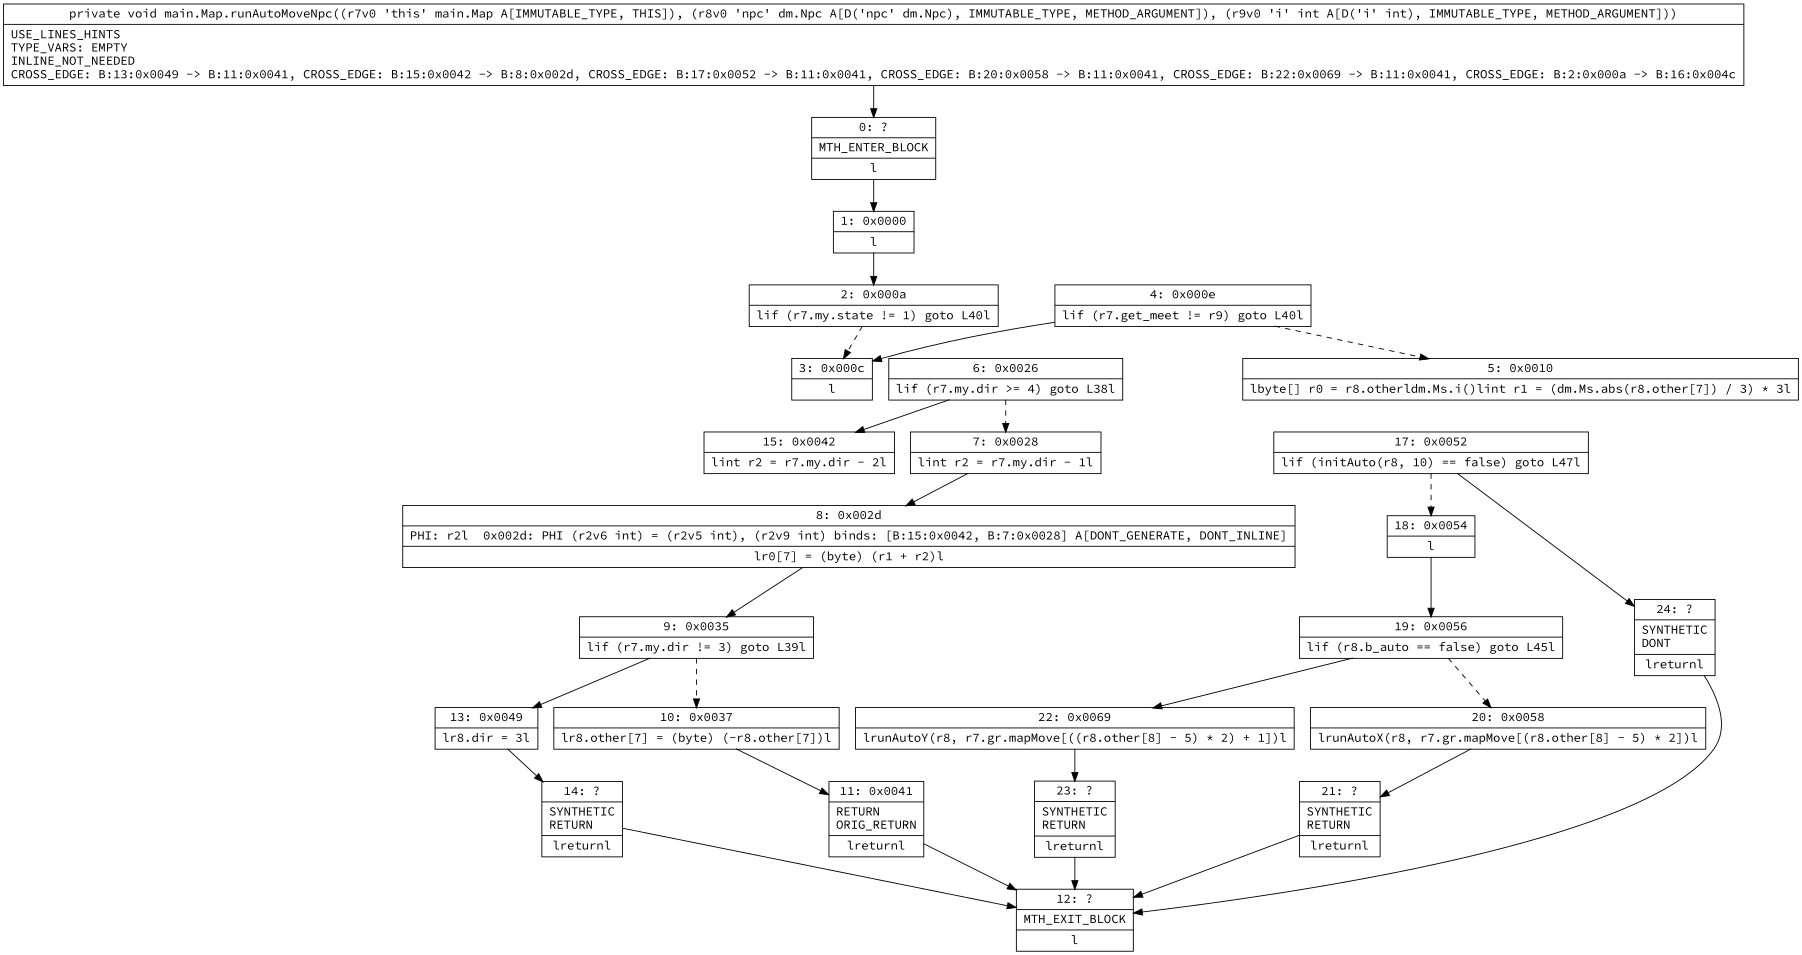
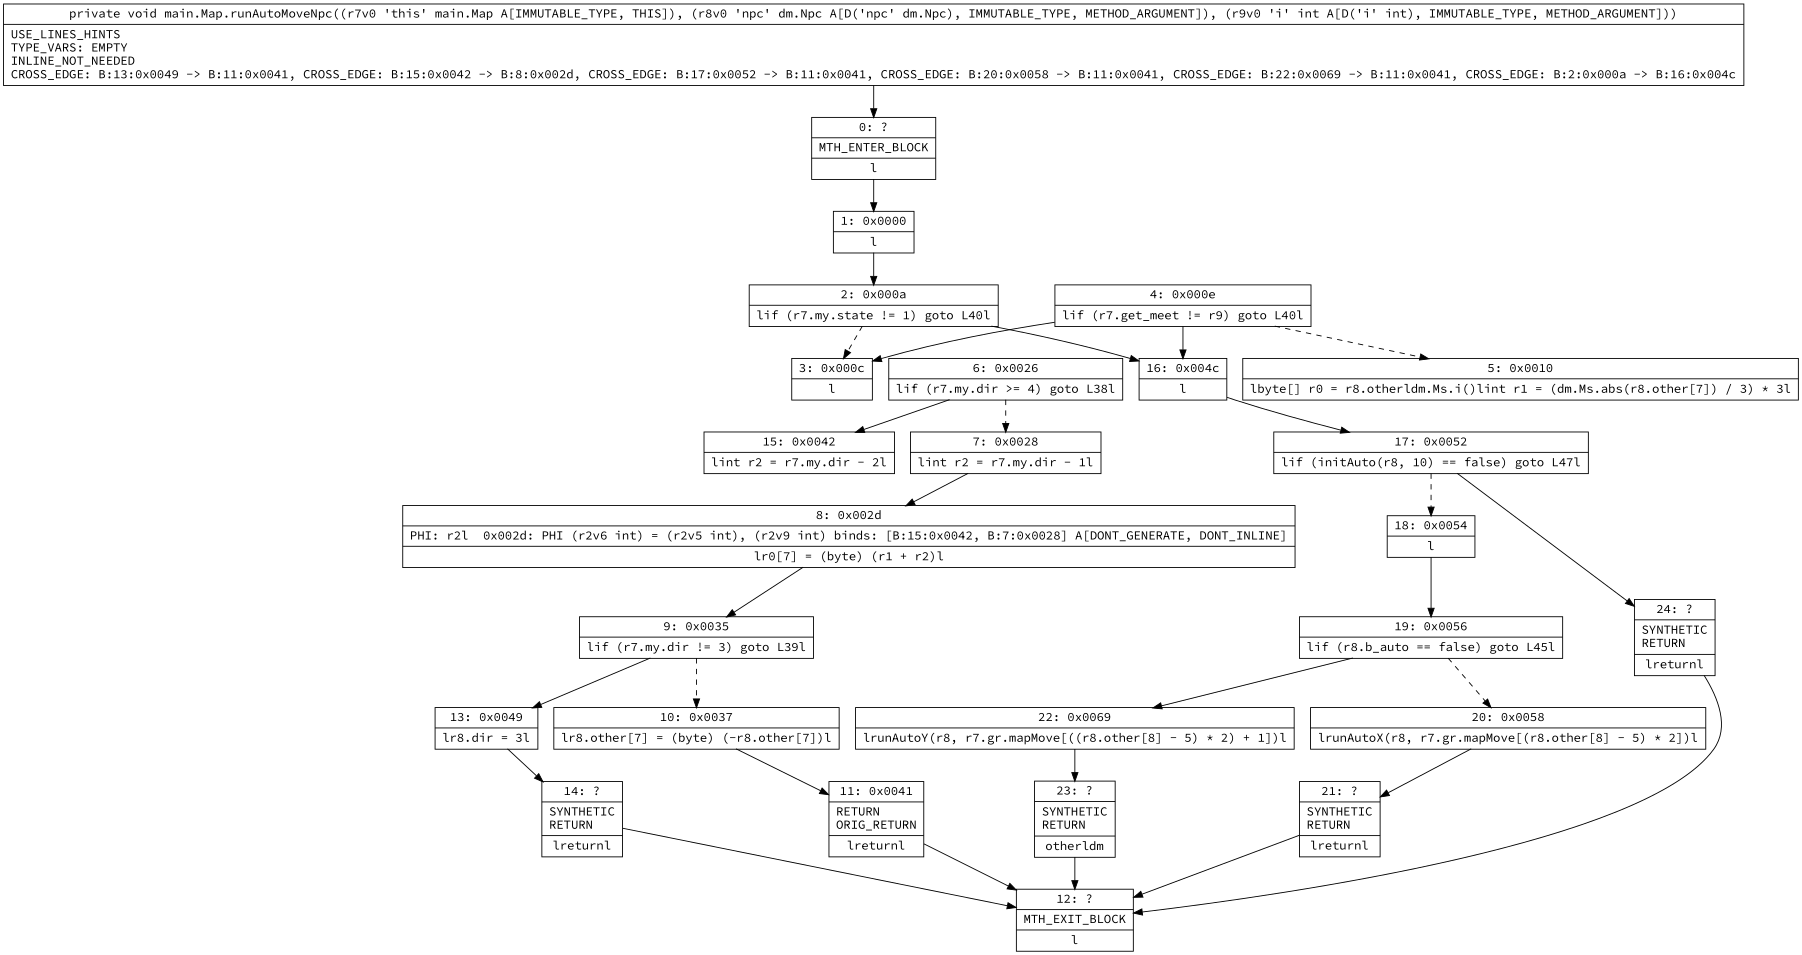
  digraph {
    fontname="Source Code Pro"
    node [fontname="Source Code Pro" shape=record]
    edge [fontname="Source Code Pro"]
    n1 [label="{0\:\ ?|MTH_ENTER_BLOCK\l|l}"]
    n2 [label="{1\:\ 0x0000|l}"]
    n3 [label="{2\:\ 0x000a|lif (r7.my.state != 1) goto L40l}"]
    n4 [label="{3\:\ 0x000c|l}"]
+   n5 [label="{16\:\ 0x004c|l}"]
    n6 [label="{17\:\ 0x0052|lif (initAuto(r8, 10) == false) goto L47l}"]
    n7 [label="{4\:\ 0x000e|lif (r7.get_meet != r9) goto L40l}"]
    n8 [label="{5\:\ 0x0010|lbyte[] r0 = r8.otherldm.Ms.i()lint r1 = (dm.Ms.abs(r8.other[7]) \/ 3) * 3l}"]
    n9 [label="{6\:\ 0x0026|lif (r7.my.dir \>= 4) goto L38l}"]
    n10 [label="{7\:\ 0x0028|lint r2 = r7.my.dir \- 1l}"]
    n11 [label="{15\:\ 0x0042|lint r2 = r7.my.dir \- 2l}"]
    n12 [label="{8\:\ 0x002d|PHI: r2l  0x002d: PHI (r2v6 int) = (r2v5 int), (r2v9 int) binds: [B:15:0x0042, B:7:0x0028] A[DONT_GENERATE, DONT_INLINE]\l|lr0[7] = (byte) (r1 + r2)l}"]
    n13 [label="{9\:\ 0x0035|lif (r7.my.dir != 3) goto L39l}"]
    n14 [label="{10\:\ 0x0037|lr8.other[7] = (byte) (\-r8.other[7])l}"]
    n15 [label="{13\:\ 0x0049|lr8.dir = 3l}"]
    n16 [label="{11\:\ 0x0041|RETURN\lORIG_RETURN\l|lreturnl}"]
    n17 [label="{14\:\ ?|SYNTHETIC\lRETURN\l|lreturnl}"]
    n18 [label="{12\:\ ?|MTH_EXIT_BLOCK\l|l}"]
    n19 [label="{18\:\ 0x0054|l}"]
-   n20 [label="{24\:\ ?|SYNTHETIC\lDONT\l|lreturnl}"]
+   n20 [label="{24\:\ ?|SYNTHETIC\lRETURN\l|lreturnl}"]
    n21 [label="{19\:\ 0x0056|lif (r8.b_auto == false) goto L45l}"]
    n22 [label="{20\:\ 0x0058|lrunAutoX(r8, r7.gr.mapMove[(r8.other[8] \- 5) * 2])l}"]
    n23 [label="{22\:\ 0x0069|lrunAutoY(r8, r7.gr.mapMove[((r8.other[8] \- 5) * 2) + 1])l}"]
    n24 [label="{21\:\ ?|SYNTHETIC\lRETURN\l|lreturnl}"]
-   n25 [label="{23\:\ ?|SYNTHETIC\lRETURN\l|lreturnl}"]
+   n25 [label="{23\:\ ?|SYNTHETIC\lRETURN\l|otherldm}"]
    n26 [label="{private void main.Map.runAutoMoveNpc((r7v0 'this' main.Map A[IMMUTABLE_TYPE, THIS]), (r8v0 'npc' dm.Npc A[D('npc' dm.Npc), IMMUTABLE_TYPE, METHOD_ARGUMENT]), (r9v0 'i' int A[D('i' int), IMMUTABLE_TYPE, METHOD_ARGUMENT]))  | USE_LINES_HINTS\lTYPE_VARS: EMPTY\lINLINE_NOT_NEEDED\lCROSS_EDGE: B:13:0x0049 \-\> B:11:0x0041, CROSS_EDGE: B:15:0x0042 \-\> B:8:0x002d, CROSS_EDGE: B:17:0x0052 \-\> B:11:0x0041, CROSS_EDGE: B:20:0x0058 \-\> B:11:0x0041, CROSS_EDGE: B:22:0x0069 \-\> B:11:0x0041, CROSS_EDGE: B:2:0x000a \-\> B:16:0x004c\l}"]
    n1 -> n2
    n2 -> n3
    n3 -> n4 [style=dashed]
+   n3 -> n5
+   n5 -> n6
    n6 -> n19 [style=dashed]
    n6 -> n20
    n7 -> n4
+   n7 -> n5
    n7 -> n8 [style=dashed]
    n9 -> n10 [style=dashed]
    n9 -> n11
    n10 -> n12
    n12 -> n13
    n13 -> n14 [style=dashed]
    n13 -> n15
    n14 -> n16
    n15 -> n17
    n16 -> n18
    n17 -> n18
    n19 -> n21
    n20 -> n18
    n21 -> n22 [style=dashed]
    n21 -> n23
    n22 -> n24
    n23 -> n25
    n24 -> n18
    n25 -> n18
    n26 -> n1
  }
